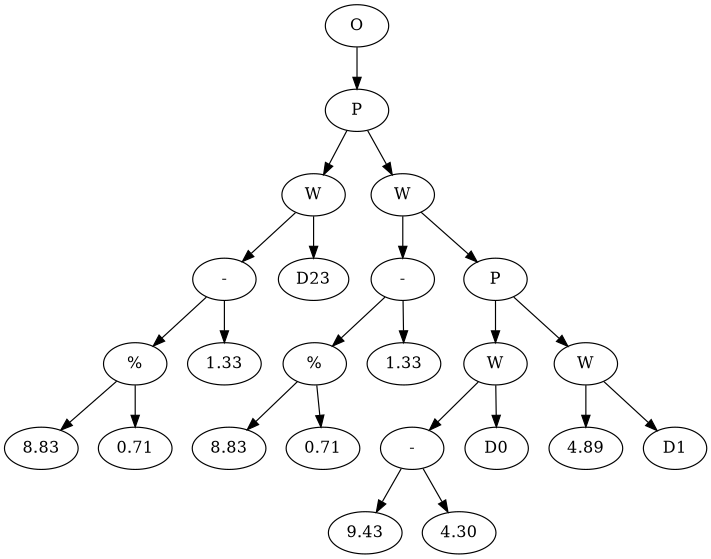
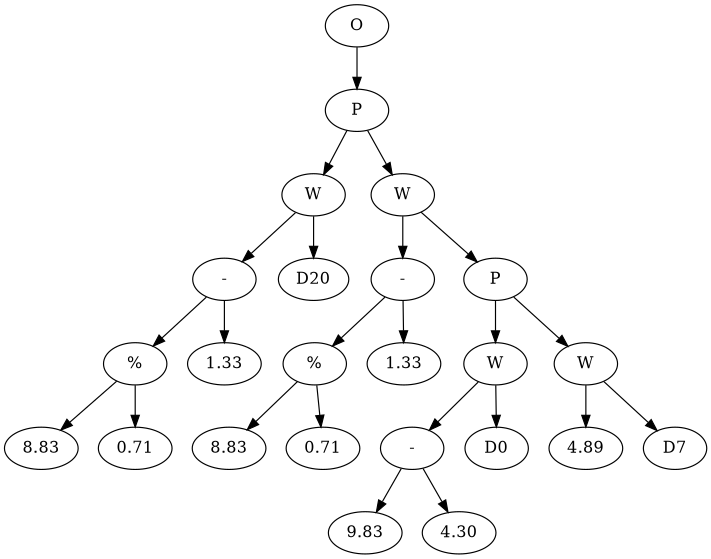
  digraph {
    n1 [label=O]
    n2 [label=P]
    n3 [label=W]
    n4 [label=W]
    n5 [label="-"]
-   n6 [label=D23]
+   n6 [label=D20]
    n7 [label="-"]
    n8 [label=P]
    n9 [label="%"]
    n10 [label=1.33]
    n11 [label=8.83]
    n12 [label=0.71]
    n13 [label="%"]
    n14 [label=1.33]
    n15 [label=W]
    n16 [label=W]
    n17 [label=8.83]
    n18 [label=0.71]
    n19 [label="-"]
    n20 [label=D0]
    n21 [label=4.89]
-   n22 [label=D1]
-   n23 [label=9.43]
+   n22 [label=D7]
+   n23 [label=9.83]
    n24 [label=4.30]
    n1 -> n2
    n2 -> n3
    n2 -> n4
    n3 -> n5
    n3 -> n6
    n4 -> n7
    n4 -> n8
    n5 -> n9
    n5 -> n10
    n7 -> n13
    n7 -> n14
    n8 -> n15
    n8 -> n16
    n9 -> n11
    n9 -> n12
    n13 -> n17
    n13 -> n18
    n15 -> n19
    n15 -> n20
    n16 -> n21
    n16 -> n22
    n19 -> n23
    n19 -> n24
  }
